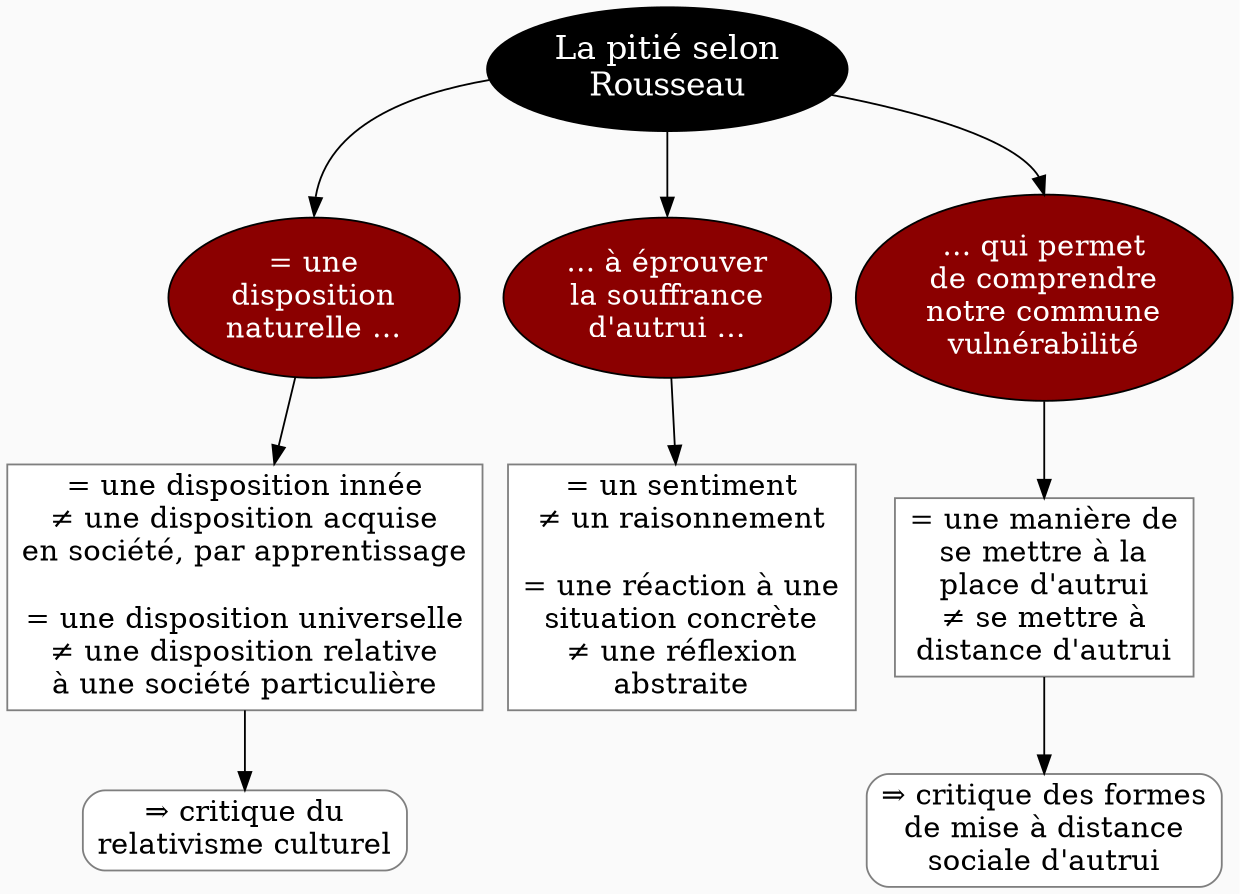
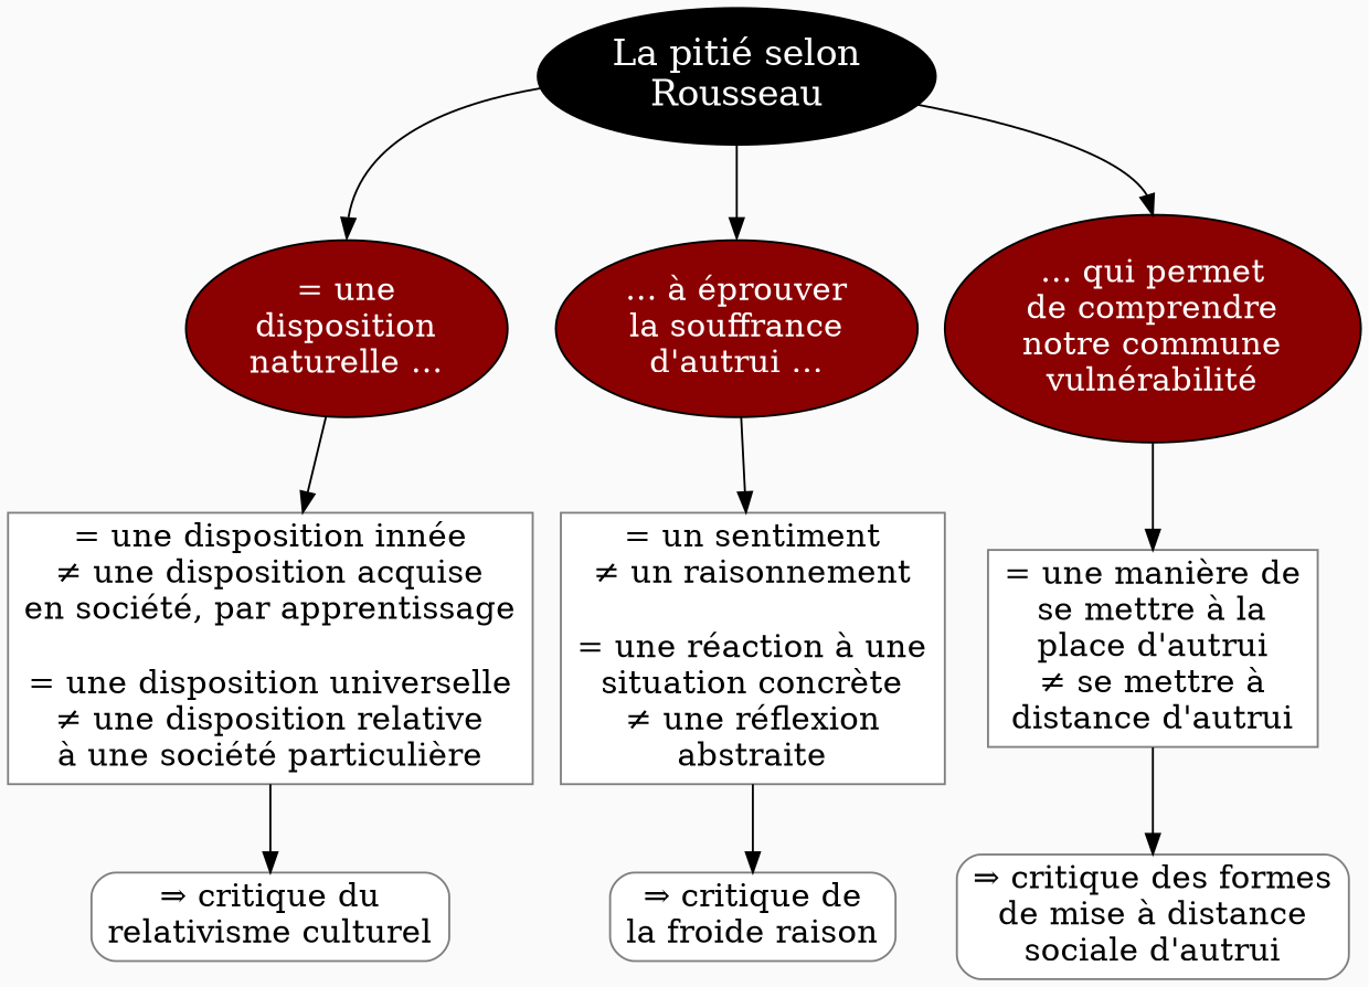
  digraph {
    bgcolor=grey98
    nodesep=0.2
    ranksep=0.1
    splines=true
    style=filled
    node [fillcolor=white fontcolor=black fontsize=16 style=filled color=grey50 shape=box]
    edge [minlen=4]
    n1 [fillcolor=12 fontcolor=white fontsize=18 label="La pitié selon\nRousseau" color="" shape=""]
    n2 [fillcolor=red4 fontcolor=white label="= une\ndisposition\nnaturelle …" color="" shape=""]
    n3 [fillcolor=red4 fontcolor=white label="… à éprouver\nla souffrance\nd'autrui …" color="" shape=""]
    n4 [fillcolor=red4 fontcolor=white label="… qui permet\nde comprendre\nnotre commune\nvulnérabilité" color="" shape=""]
    n5 [label="= une disposition innée\n≠ une disposition acquise\nen société, par apprentissage\n\n= une disposition universelle\n≠ une disposition relative\nà une société particulière"]
    n6 [label="= un sentiment\n≠ un raisonnement\n\n= une réaction à une\nsituation concrète\n≠ une réflexion\nabstraite"]
    n7 [label="= une manière de\nse mettre à la\nplace d'autrui\n≠ se mettre à\ndistance d'autrui"]
    n8 [label="⇒ critique du\nrelativisme culturel" style="filled, rounded"]
+   n9 [label="⇒ critique de\nla froide raison" style="filled, rounded"]
    n10 [label="⇒ critique des formes\nde mise à distance\nsociale d'autrui" style="filled, rounded"]
    n1 -> n2 [headport=n]
    n1 -> n3 [headport=n]
    n1 -> n4 [headport=n]
    n2 -> n5
    n3 -> n6
    n4 -> n7
    n5 -> n8
+   n6 -> n9
    n7 -> n10
  }
